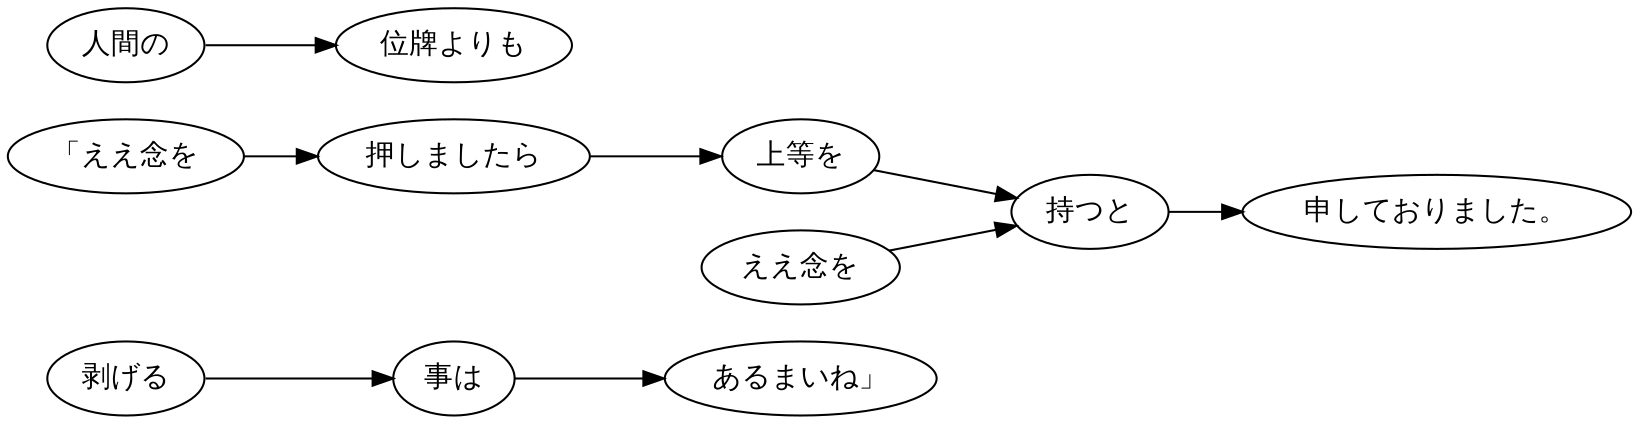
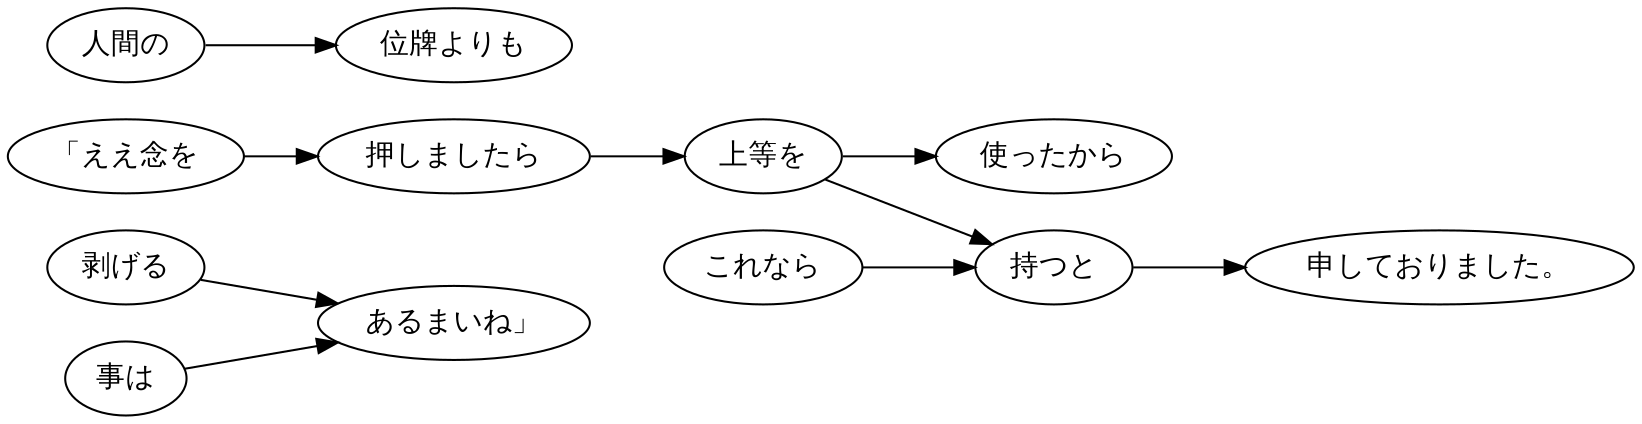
  digraph {
    fontname="Liberation Serif"
    rankdir=LR
    node [fontname="Liberation Serif"]
    edge [fontname="Liberation Serif"]
    n1 [label="剥げる"]
    n2 [label="事は"]
    n3 [label="あるまいね」"]
    n4 [label="申しておりました。"]
    n5 [label="「ええ念を"]
    n6 [label="押しましたら"]
    n7 [label="上等を"]
+   n8 [label="使ったから"]
    n9 [label="持つと"]
-   n10 [label="ええ念を"]
+   n10 [label="これなら"]
    n11 [label="人間の"]
    n12 [label="位牌よりも"]
-   n1 -> n2
+   n1 -> n3
    n2 -> n3
    n5 -> n6
    n6 -> n7
+   n7 -> n8
    n7 -> n9
    n9 -> n4
    n10 -> n9
    n11 -> n12
  }
